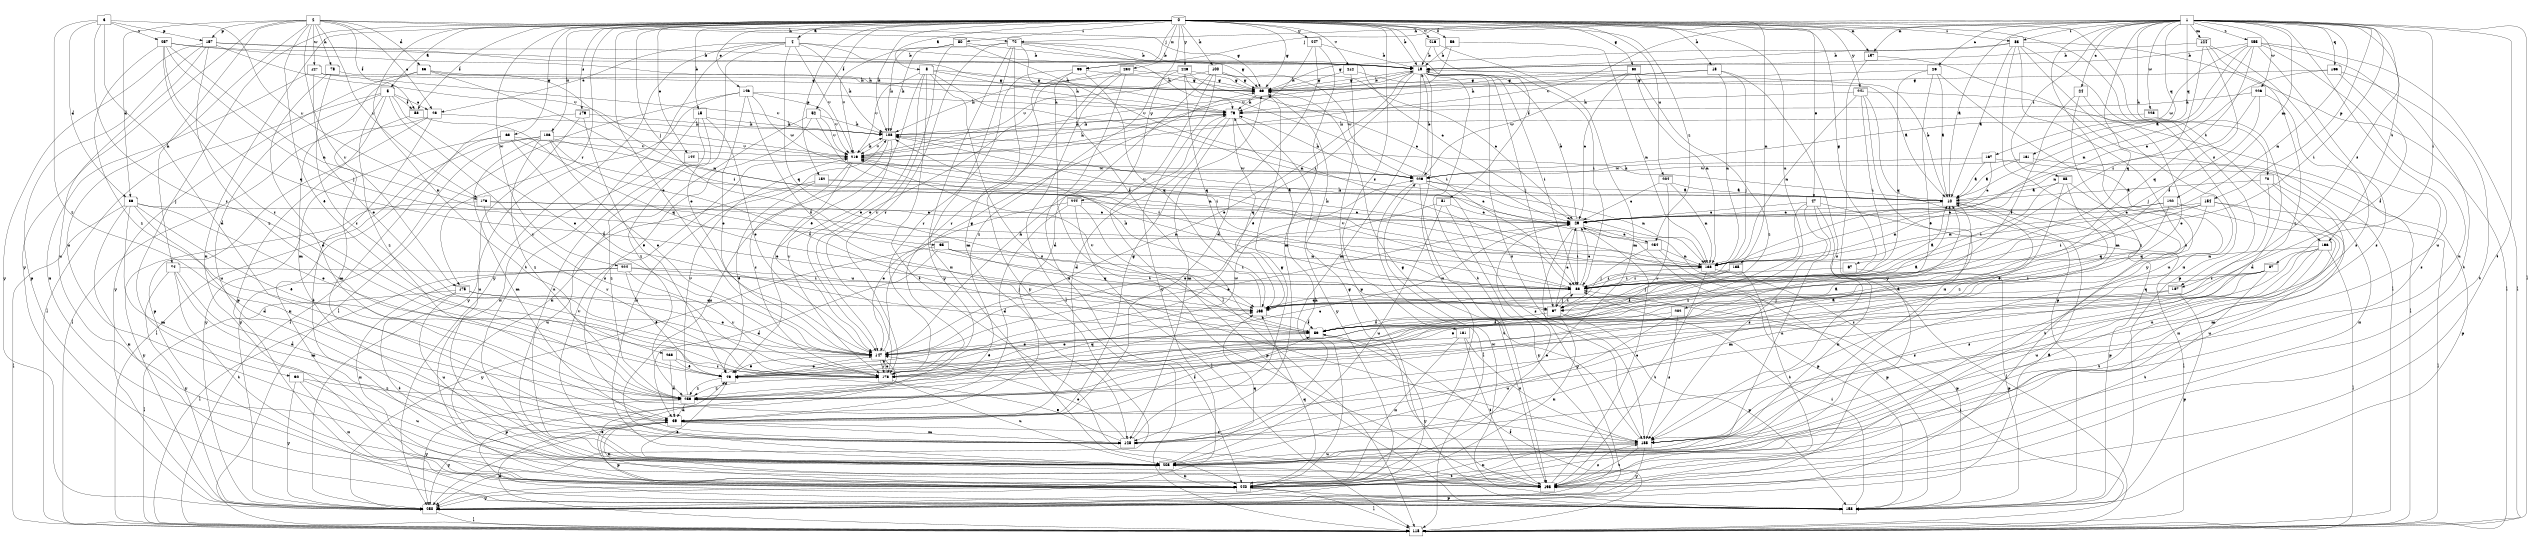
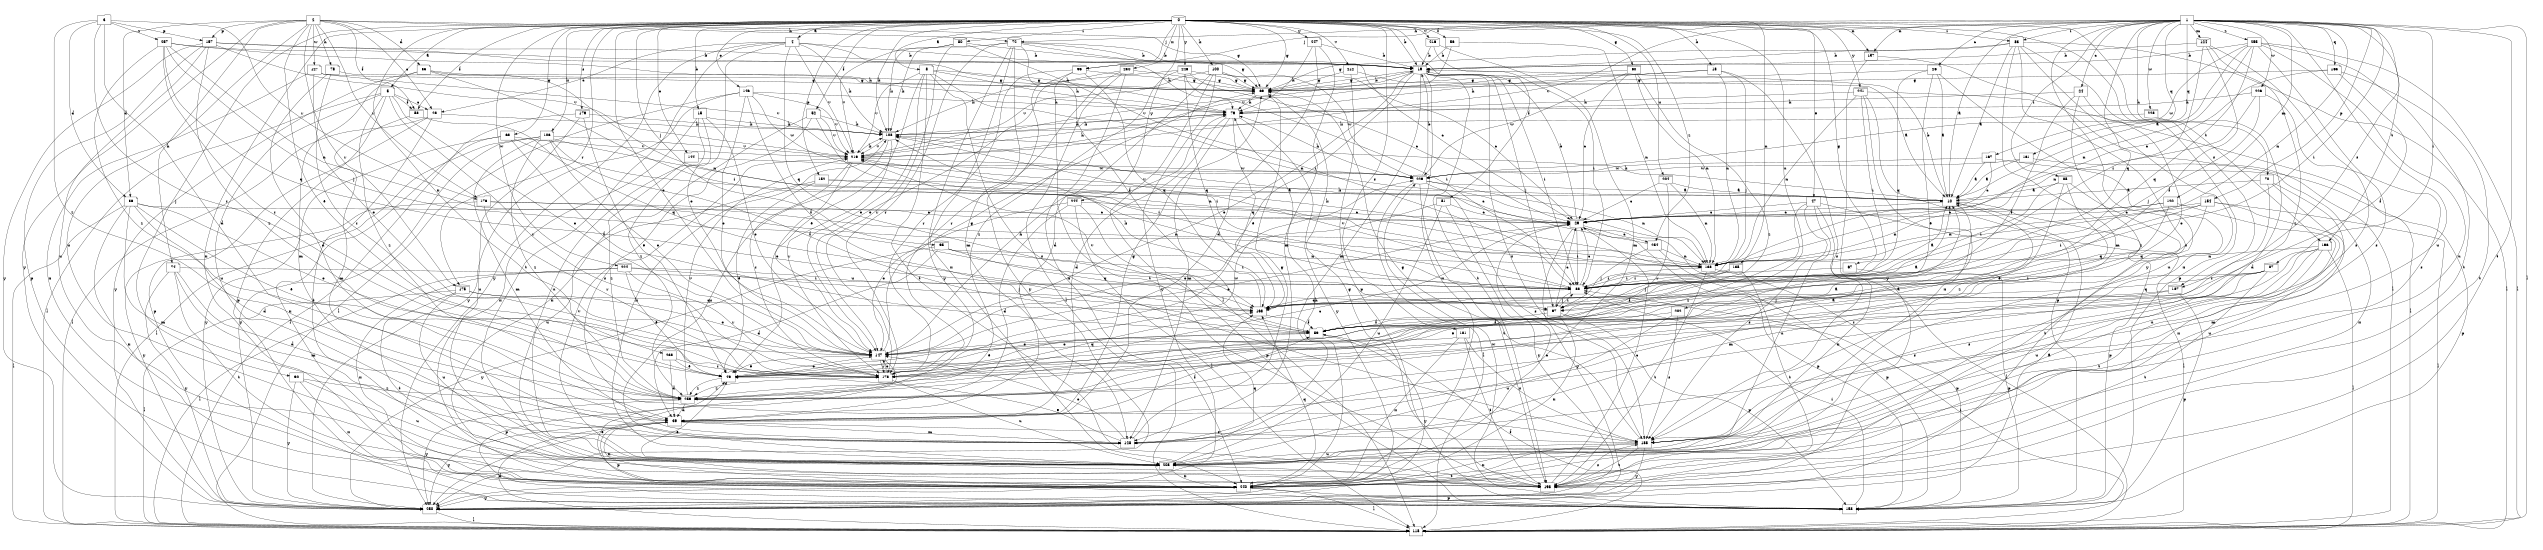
  strict digraph {
    node [shape=cylinder]
    4 [shape=note]
    0
    5 [shape=note]
    8 [shape=note]
    15 [shape=folder]
    18 [shape=folder]
    19
    47 [shape=box]
    51
    52 [shape=note]
    56 [shape=box]
    58
    60
    67 [shape=note]
    68 [shape=box]
    69
    80
    83 [shape=folder]
    90 [shape=box]
    95
    96
    100 [shape=folder]
    106 [shape=note]
    108
    135
    137
    144 [shape=folder]
    146 [shape=folder]
    147 [shape=box]
    152 [shape=box]
    175
    179
    181 [shape=folder]
    187
    196 [shape=note]
    202 [shape=box]
    204
    212 [shape=box]
    216
    224
    230
    238 [shape=box]
    240 [shape=box]
    241
    244
    246
    247 [shape=note]
    254 [shape=folder]
    168 [shape=note]
    198 [shape=box]
    219 [shape=folder]
    250 [shape=box]
    28 [shape=box]
    79 [shape=note]
    118 [shape=note]
    208
    178 [shape=note]
    259
    158 [shape=box]
    138
    49 [shape=folder]
    188 [shape=folder]
    97 [shape=folder]
    88 [shape=note]
    128 [shape=folder]
    29
    229
    59 [shape=folder]
    10 [shape=box]
    39 [shape=folder]
    1 [shape=box]
    24 [shape=folder]
    26 [shape=note]
    70 [shape=box]
    72
    85
    87
    120 [shape=box]
    124
    154 [shape=folder]
    161 [shape=box]
    165 [shape=note]
    167 [shape=folder]
    226 [shape=folder]
    228
    255 [shape=box]
    2 [shape=box]
    35 [shape=note]
    36 [shape=note]
    74 [shape=note]
    78 [shape=note]
    127 [shape=note]
    157 [shape=box]
    176 [shape=folder]
    3 [shape=folder]
    257 [shape=box]
    4 -> 19 [label=b]
    4 -> 108 [label=k]
    4 -> 147 [label=o]
    4 -> 168 [label=q]
    4 -> 198 [label=t]
    4 -> 219 [label=v]
    4 -> 250 [label=y]
    4 -> 28 [label=c]
    4 -> 79 [label=h]
    0 -> 4 [label=a]
    0 -> 5 [label=a]
    0 -> 8 [label=a]
    0 -> 15 [label=b]
    0 -> 18 [label=b]
    0 -> 19 [label=b]
    0 -> 47 [label=e]
    0 -> 51 [label=f]
    0 -> 52 [label=f]
    0 -> 56 [label=f]
    0 -> 58 [label=f]
    0 -> 60 [label=g]
    0 -> 67 [label=g]
    0 -> 68 [label=g]
    0 -> 69 [label=g]
    0 -> 80 [label=i]
    0 -> 83 [label=i]
    0 -> 90 [label=j]
    0 -> 95 [label=j]
    0 -> 96 [label=j]
    0 -> 100 [label=k]
    0 -> 106 [label=k]
    0 -> 108 [label=k]
    0 -> 135 [label=n]
    0 -> 137 [label=n]
    0 -> 144 [label=o]
    0 -> 146 [label=o]
    0 -> 147 [label=o]
    0 -> 152 [label=p]
    0 -> 175 [label=r]
    0 -> 179 [label=s]
    0 -> 181 [label=s]
    0 -> 187 [label=s]
    0 -> 196 [label=t]
    0 -> 202 [label=u]
    0 -> 204 [label=u]
    0 -> 212 [label=v]
    0 -> 216 [label=v]
    0 -> 224 [label=w]
    0 -> 230 [label=x]
    0 -> 238 [label=x]
    0 -> 240 [label=x]
    0 -> 241 [label=y]
    0 -> 244 [label=y]
    0 -> 246 [label=y]
    0 -> 247 [label=y]
    0 -> 254 [label=z]
    5 -> 58 [label=f]
    5 -> 147 [label=o]
    5 -> 28 [label=c]
    5 -> 118 [label=l]
    5 -> 208 [label=u]
    5 -> 178 [label=r]
    5 -> 259 [label=z]
    5 -> 158 [label=p]
    8 -> 69 [label=g]
    8 -> 147 [label=o]
    8 -> 198 [label=t]
    8 -> 219 [label=v]
    8 -> 79 [label=h]
    8 -> 138 [label=n]
    8 -> 49 [label=e]
    8 -> 188 [label=s]
    15 -> 108 [label=k]
    15 -> 147 [label=o]
    15 -> 240 [label=x]
    15 -> 208 [label=u]
    15 -> 259 [label=z]
    18 -> 69 [label=g]
    18 -> 79 [label=h]
    18 -> 138 [label=n]
    18 -> 188 [label=s]
    18 -> 97 [label=j]
    19 -> 69 [label=g]
    19 -> 147 [label=o]
    19 -> 240 [label=x]
    19 -> 198 [label=t]
    19 -> 219 [label=v]
    19 -> 49 [label=e]
    19 -> 188 [label=s]
    19 -> 97 [label=j]
    19 -> 88 [label=i]
    19 -> 128 [label=m]
    47 -> 240 [label=x]
    47 -> 118 [label=l]
    47 -> 208 [label=u]
    47 -> 259 [label=z]
    47 -> 188 [label=s]
    47 -> 29 [label=c]
    51 -> 147 [label=o]
    51 -> 250 [label=y]
    51 -> 208 [label=u]
    51 -> 29 [label=c]
    52 -> 108 [label=k]
    52 -> 240 [label=x]
    52 -> 219 [label=v]
    52 -> 188 [label=s]
    52 -> 88 [label=i]
    56 -> 19 [label=b]
    56 -> 219 [label=v]
    56 -> 138 [label=n]
    58 -> 168 [label=q]
    58 -> 128 [label=m]
    60 -> 69 [label=g]
    60 -> 259 [label=z]
    60 -> 138 [label=n]
    60 -> 29 [label=c]
    60 -> 229 [label=w]
    67 -> 158 [label=p]
    67 -> 88 [label=i]
    68 -> 240 [label=x]
    68 -> 219 [label=v]
    68 -> 250 [label=y]
    68 -> 88 [label=i]
    68 -> 59 [label=f]
    69 -> 19 [label=b]
    69 -> 79 [label=h]
    80 -> 19 [label=b]
    80 -> 108 [label=k]
    80 -> 219 [label=v]
    80 -> 178 [label=r]
    80 -> 88 [label=i]
    83 -> 19 [label=b]
    83 -> 69 [label=g]
    83 -> 240 [label=x]
    83 -> 118 [label=l]
    83 -> 158 [label=p]
    83 -> 188 [label=s]
    83 -> 128 [label=m]
    83 -> 10 [label=a]
    90 -> 240 [label=x]
    90 -> 250 [label=y]
    90 -> 208 [label=u]
    90 -> 259 [label=z]
    95 -> 168 [label=q]
    95 -> 250 [label=y]
    95 -> 138 [label=n]
    95 -> 88 [label=i]
    95 -> 39 [label=d]
    96 -> 69 [label=g]
    96 -> 168 [label=q]
    96 -> 198 [label=t]
    96 -> 250 [label=y]
    96 -> 178 [label=r]
    100 -> 69 [label=g]
    100 -> 219 [label=v]
    100 -> 250 [label=y]
    100 -> 118 [label=l]
    100 -> 29 [label=c]
    100 -> 229 [label=w]
    100 -> 39 [label=d]
    106 -> 147 [label=o]
    106 -> 219 [label=v]
    106 -> 250 [label=y]
    106 -> 118 [label=l]
    106 -> 259 [label=z]
    106 -> 138 [label=n]
    106 -> 128 [label=m]
    106 -> 59 [label=f]
    108 -> 219 [label=v]
    108 -> 79 [label=h]
    108 -> 208 [label=u]
    108 -> 178 [label=r]
    135 -> 198 [label=t]
    135 -> 97 [label=j]
    135 -> 88 [label=i]
    135 -> 59 [label=f]
    137 -> 250 [label=y]
    137 -> 118 [label=l]
    144 -> 259 [label=z]
    144 -> 229 [label=w]
    146 -> 147 [label=o]
    146 -> 219 [label=v]
    146 -> 250 [label=y]
    146 -> 79 [label=h]
    146 -> 118 [label=l]
    146 -> 229 [label=w]
    146 -> 59 [label=f]
    147 -> 69 [label=g]
    147 -> 79 [label=h]
    147 -> 178 [label=r]
    147 -> 158 [label=p]
    147 -> 49 [label=e]
    152 -> 208 [label=u]
    152 -> 49 [label=e]
    152 -> 29 [label=c]
    152 -> 10 [label=a]
    175 -> 147 [label=o]
    175 -> 168 [label=q]
    175 -> 198 [label=t]
    175 -> 118 [label=l]
    175 -> 208 [label=u]
    179 -> 108 [label=k]
    179 -> 118 [label=l]
    179 -> 208 [label=u]
    179 -> 49 [label=e]
    181 -> 147 [label=o]
    181 -> 240 [label=x]
    181 -> 198 [label=t]
    181 -> 188 [label=s]
    187 -> 158 [label=p]
    187 -> 49 [label=e]
    187 -> 97 [label=j]
    196 -> 198 [label=t]
    196 -> 118 [label=l]
    196 -> 208 [label=u]
    196 -> 138 [label=n]
    196 -> 188 [label=s]
    196 -> 128 [label=m]
    202 -> 208 [label=u]
    202 -> 188 [label=s]
    202 -> 59 [label=f]
    204 -> 178 [label=r]
    204 -> 138 [label=n]
    204 -> 29 [label=c]
    204 -> 10 [label=a]
    212 -> 69 [label=g]
    212 -> 158 [label=p]
    212 -> 10 [label=a]
    216 -> 19 [label=b]
    216 -> 88 [label=i]
    216 -> 128 [label=m]
    224 -> 240 [label=x]
    224 -> 118 [label=l]
    224 -> 178 [label=r]
    224 -> 49 [label=e]
    224 -> 97 [label=j]
    224 -> 88 [label=u]
    230 -> 69 [label=g]
    230 -> 147 [label=o]
    230 -> 240 [label=x]
    230 -> 118 [label=l]
    230 -> 178 [label=r]
    238 -> 178 [label=r]
    238 -> 49 [label=e]
    238 -> 39 [label=d]
    240 -> 168 [label=q]
    240 -> 250 [label=y]
    240 -> 79 [label=h]
    240 -> 118 [label=l]
    240 -> 158 [label=p]
    240 -> 49 [label=e]
    240 -> 29 [label=c]
    241 -> 240 [label=x]
    241 -> 79 [label=h]
    241 -> 118 [label=l]
    241 -> 158 [label=p]
    241 -> 138 [label=n]
    241 -> 88 [label=i]
    244 -> 147 [label=o]
    244 -> 118 [label=l]
    244 -> 158 [label=p]
    244 -> 29 [label=c]
    244 -> 39 [label=d]
    246 -> 69 [label=g]
    246 -> 108 [label=k]
    246 -> 168 [label=q]
    246 -> 259 [label=z]
    246 -> 88 [label=i]
    246 -> 29 [label=c]
    247 -> 19 [label=b]
    247 -> 79 [label=h]
    247 -> 128 [label=m]
    247 -> 39 [label=d]
    254 -> 108 [label=k]
    254 -> 158 [label=p]
    254 -> 138 [label=n]
    254 -> 97 [label=j]
    168 -> 108 [label=k]
    168 -> 59 [label=f]
    198 -> 69 [label=g]
    198 -> 49 [label=e]
    198 -> 188 [label=s]
    198 -> 29 [label=c]
    219 -> 108 [label=k]
    219 -> 147 [label=o]
    219 -> 79 [label=h]
    219 -> 178 [label=r]
    219 -> 229 [label=w]
    250 -> 118 [label=l]
    250 -> 10 [label=a]
    28 -> 108 [label=k]
    28 -> 198 [label=t]
    28 -> 118 [label=l]
    28 -> 158 [label=p]
    79 -> 108 [label=k]
    79 -> 168 [label=q]
    79 -> 250 [label=y]
    79 -> 128 [label=m]
    79 -> 39 [label=d]
    118 -> 88 [label=i]
    118 -> 59 [label=f]
    118 -> 39 [label=d]
    208 -> 108 [label=k]
    208 -> 240 [label=x]
    208 -> 168 [label=q]
    208 -> 198 [label=t]
    208 -> 219 [label=v]
    178 -> 147 [label=o]
    178 -> 168 [label=q]
    178 -> 208 [label=u]
    178 -> 259 [label=z]
    178 -> 229 [label=w]
    178 -> 10 [label=a]
    259 -> 219 [label=v]
    259 -> 250 [label=y]
    259 -> 29 [label=c]
    259 -> 10 [label=a]
    259 -> 39 [label=d]
    158 -> 88 [label=i]
    158 -> 229 [label=w]
    138 -> 108 [label=k]
    138 -> 198 [label=t]
    138 -> 158 [label=p]
    138 -> 88 [label=i]
    49 -> 147 [label=o]
    49 -> 259 [label=z]
    49 -> 10 [label=a]
    188 -> 69 [label=g]
    188 -> 240 [label=x]
    188 -> 198 [label=t]
    188 -> 250 [label=y]
    188 -> 208 [label=u]
    97 -> 240 [label=x]
    97 -> 158 [label=p]
    97 -> 88 [label=i]
    97 -> 29 [label=c]
    97 -> 59 [label=f]
    88 -> 168 [label=q]
    88 -> 219 [label=v]
    88 -> 97 [label=j]
    88 -> 29 [label=c]
    88 -> 10 [label=a]
    128 -> 69 [label=g]
    128 -> 147 [label=o]
    128 -> 49 [label=e]
    29 -> 19 [label=b]
    29 -> 147 [label=o]
    29 -> 254 [label=c]
    29 -> 250 [label=y]
    29 -> 118 [label=l]
    29 -> 158 [label=p]
    29 -> 88 [label=i]
    229 -> 19 [label=b]
    229 -> 198 [label=t]
    229 -> 79 [label=h]
    229 -> 118 [label=l]
    229 -> 138 [label=n]
    229 -> 188 [label=s]
    229 -> 10 [label=a]
    59 -> 147 [label=o]
    59 -> 219 [label=v]
    59 -> 250 [label=y]
    59 -> 49 [label=e]
    59 -> 10 [label=a]
    10 -> 19 [label=b]
    10 -> 108 [label=k]
    10 -> 219 [label=v]
    10 -> 158 [label=p]
    10 -> 29 [label=c]
    39 -> 69 [label=g]
    39 -> 240 [label=x]
    39 -> 250 [label=y]
    39 -> 158 [label=p]
    39 -> 188 [label=s]
    39 -> 128 [label=m]
    39 -> 59 [label=f]
    1 -> 83 [label=i]
    1 -> 96 [label=j]
    1 -> 137 [label=n]
    1 -> 187 [label=s]
    1 -> 196 [label=t]
    1 -> 168 [label=q]
    1 -> 198 [label=t]
    1 -> 219 [label=v]
    1 -> 250 [label=y]
    1 -> 118 [label=l]
    1 -> 208 [label=u]
    1 -> 138 [label=n]
    1 -> 88 [label=i]
    1 -> 10 [label=a]
    1 -> 24 [label=c]
    1 -> 26 [label=c]
    1 -> 70 [label=h]
    1 -> 72 [label=h]
    1 -> 85 [label=i]
    1 -> 87 [label=i]
    1 -> 120 [label=m]
    1 -> 124 [label=m]
    1 -> 154 [label=p]
    1 -> 161 [label=q]
    1 -> 165 [label=q]
    1 -> 167 [label=q]
    1 -> 226 [label=w]
    1 -> 228 [label=w]
    1 -> 255 [label=z]
    24 -> 147 [label=o]
+   24 -> 79 [label=h]
    24 -> 259 [label=z]
    24 -> 59 [label=f]
    26 -> 69 [label=g]
    26 -> 168 [label=q]
    26 -> 208 [label=u]
    26 -> 49 [label=e]
    26 -> 10 [label=a]
    70 -> 240 [label=x]
    70 -> 208 [label=u]
    70 -> 178 [label=r]
    70 -> 10 [label=a]
    72 -> 19 [label=b]
    72 -> 69 [label=g]
    72 -> 108 [label=k]
    72 -> 240 [label=x]
    72 -> 250 [label=y]
    72 -> 178 [label=r]
    72 -> 128 [label=m]
    72 -> 29 [label=c]
    72 -> 59 [label=f]
    85 -> 198 [label=t]
    85 -> 259 [label=z]
    85 -> 49 [label=e]
    85 -> 88 [label=i]
    85 -> 10 [label=a]
    87 -> 168 [label=q]
    87 -> 198 [label=t]
    87 -> 178 [label=r]
    87 -> 188 [label=s]
    87 -> 88 [label=i]
    120 -> 168 [label=q]
    120 -> 208 [label=u]
    120 -> 138 [label=n]
    120 -> 29 [label=c]
    124 -> 19 [label=b]
    124 -> 259 [label=z]
    124 -> 188 [label=s]
    124 -> 88 [label=i]
    124 -> 59 [label=f]
    154 -> 168 [label=q]
    154 -> 118 [label=l]
    154 -> 138 [label=n]
    154 -> 88 [label=i]
    154 -> 128 [label=m]
    154 -> 29 [label=c]
    161 -> 158 [label=p]
    161 -> 229 [label=w]
    161 -> 10 [label=a]
    165 -> 69 [label=g]
    165 -> 198 [label=t]
    165 -> 29 [label=c]
    165 -> 59 [label=f]
    167 -> 240 [label=x]
    167 -> 29 [label=c]
    167 -> 229 [label=w]
    167 -> 10 [label=a]
    226 -> 79 [label=h]
    226 -> 138 [label=n]
    226 -> 188 [label=s]
    226 -> 97 [label=j]
    228 -> 108 [label=k]
    228 -> 39 [label=d]
    255 -> 19 [label=b]
    255 -> 168 [label=q]
    255 -> 198 [label=t]
    255 -> 118 [label=l]
    255 -> 208 [label=u]
    255 -> 138 [label=n]
    255 -> 188 [label=s]
    255 -> 229 [label=w]
    255 -> 10 [label=a]
    2 -> 58 [label=f]
    2 -> 69 [label=g]
    2 -> 175 [label=r]
    2 -> 250 [label=y]
    2 -> 28 [label=c]
    2 -> 208 [label=u]
    2 -> 49 [label=e]
    2 -> 72 [label=h]
    2 -> 35 [label=d]
    2 -> 36 [label=d]
    2 -> 74 [label=h]
    2 -> 78 [label=h]
    2 -> 127 [label=w]
    2 -> 157 [label=p]
    2 -> 176 [label=r]
    35 -> 69 [label=g]
    35 -> 250 [label=y]
    35 -> 138 [label=n]
    35 -> 88 [label=i]
    35 -> 128 [label=m]
    36 -> 147 [label=o]
    36 -> 240 [label=x]
    36 -> 118 [label=l]
    36 -> 49 [label=e]
    36 -> 128 [label=m]
    36 -> 29 [label=c]
    36 -> 39 [label=d]
    74 -> 198 [label=t]
    74 -> 250 [label=y]
    74 -> 88 [label=i]
    74 -> 128 [label=m]
    74 -> 39 [label=d]
-   78 -> 69 [label=k]
+   78 -> 69 [label=g]
    78 -> 178 [label=r]
    78 -> 39 [label=d]
    127 -> 69 [label=g]
    127 -> 147 [label=o]
    127 -> 240 [label=x]
    127 -> 219 [label=v]
    157 -> 19 [label=b]
    157 -> 219 [label=v]
    157 -> 250 [label=y]
    157 -> 79 [label=h]
    157 -> 208 [label=u]
    157 -> 259 [label=z]
    157 -> 158 [label=p]
    176 -> 250 [label=y]
    176 -> 178 [label=r]
    176 -> 138 [label=n]
    176 -> 29 [label=c]
    3 -> 178 [label=r]
    3 -> 259 [label=z]
    3 -> 39 [label=d]
    3 -> 36 [label=d]
    3 -> 157 [label=p]
    3 -> 176 [label=r]
    3 -> 257 [label=z]
    257 -> 19 [label=b]
    257 -> 168 [label=q]
    257 -> 79 [label=h]
    257 -> 178 [label=r]
    257 -> 259 [label=z]
    257 -> 138 [label=n]
    257 -> 97 [label=j]
  }
